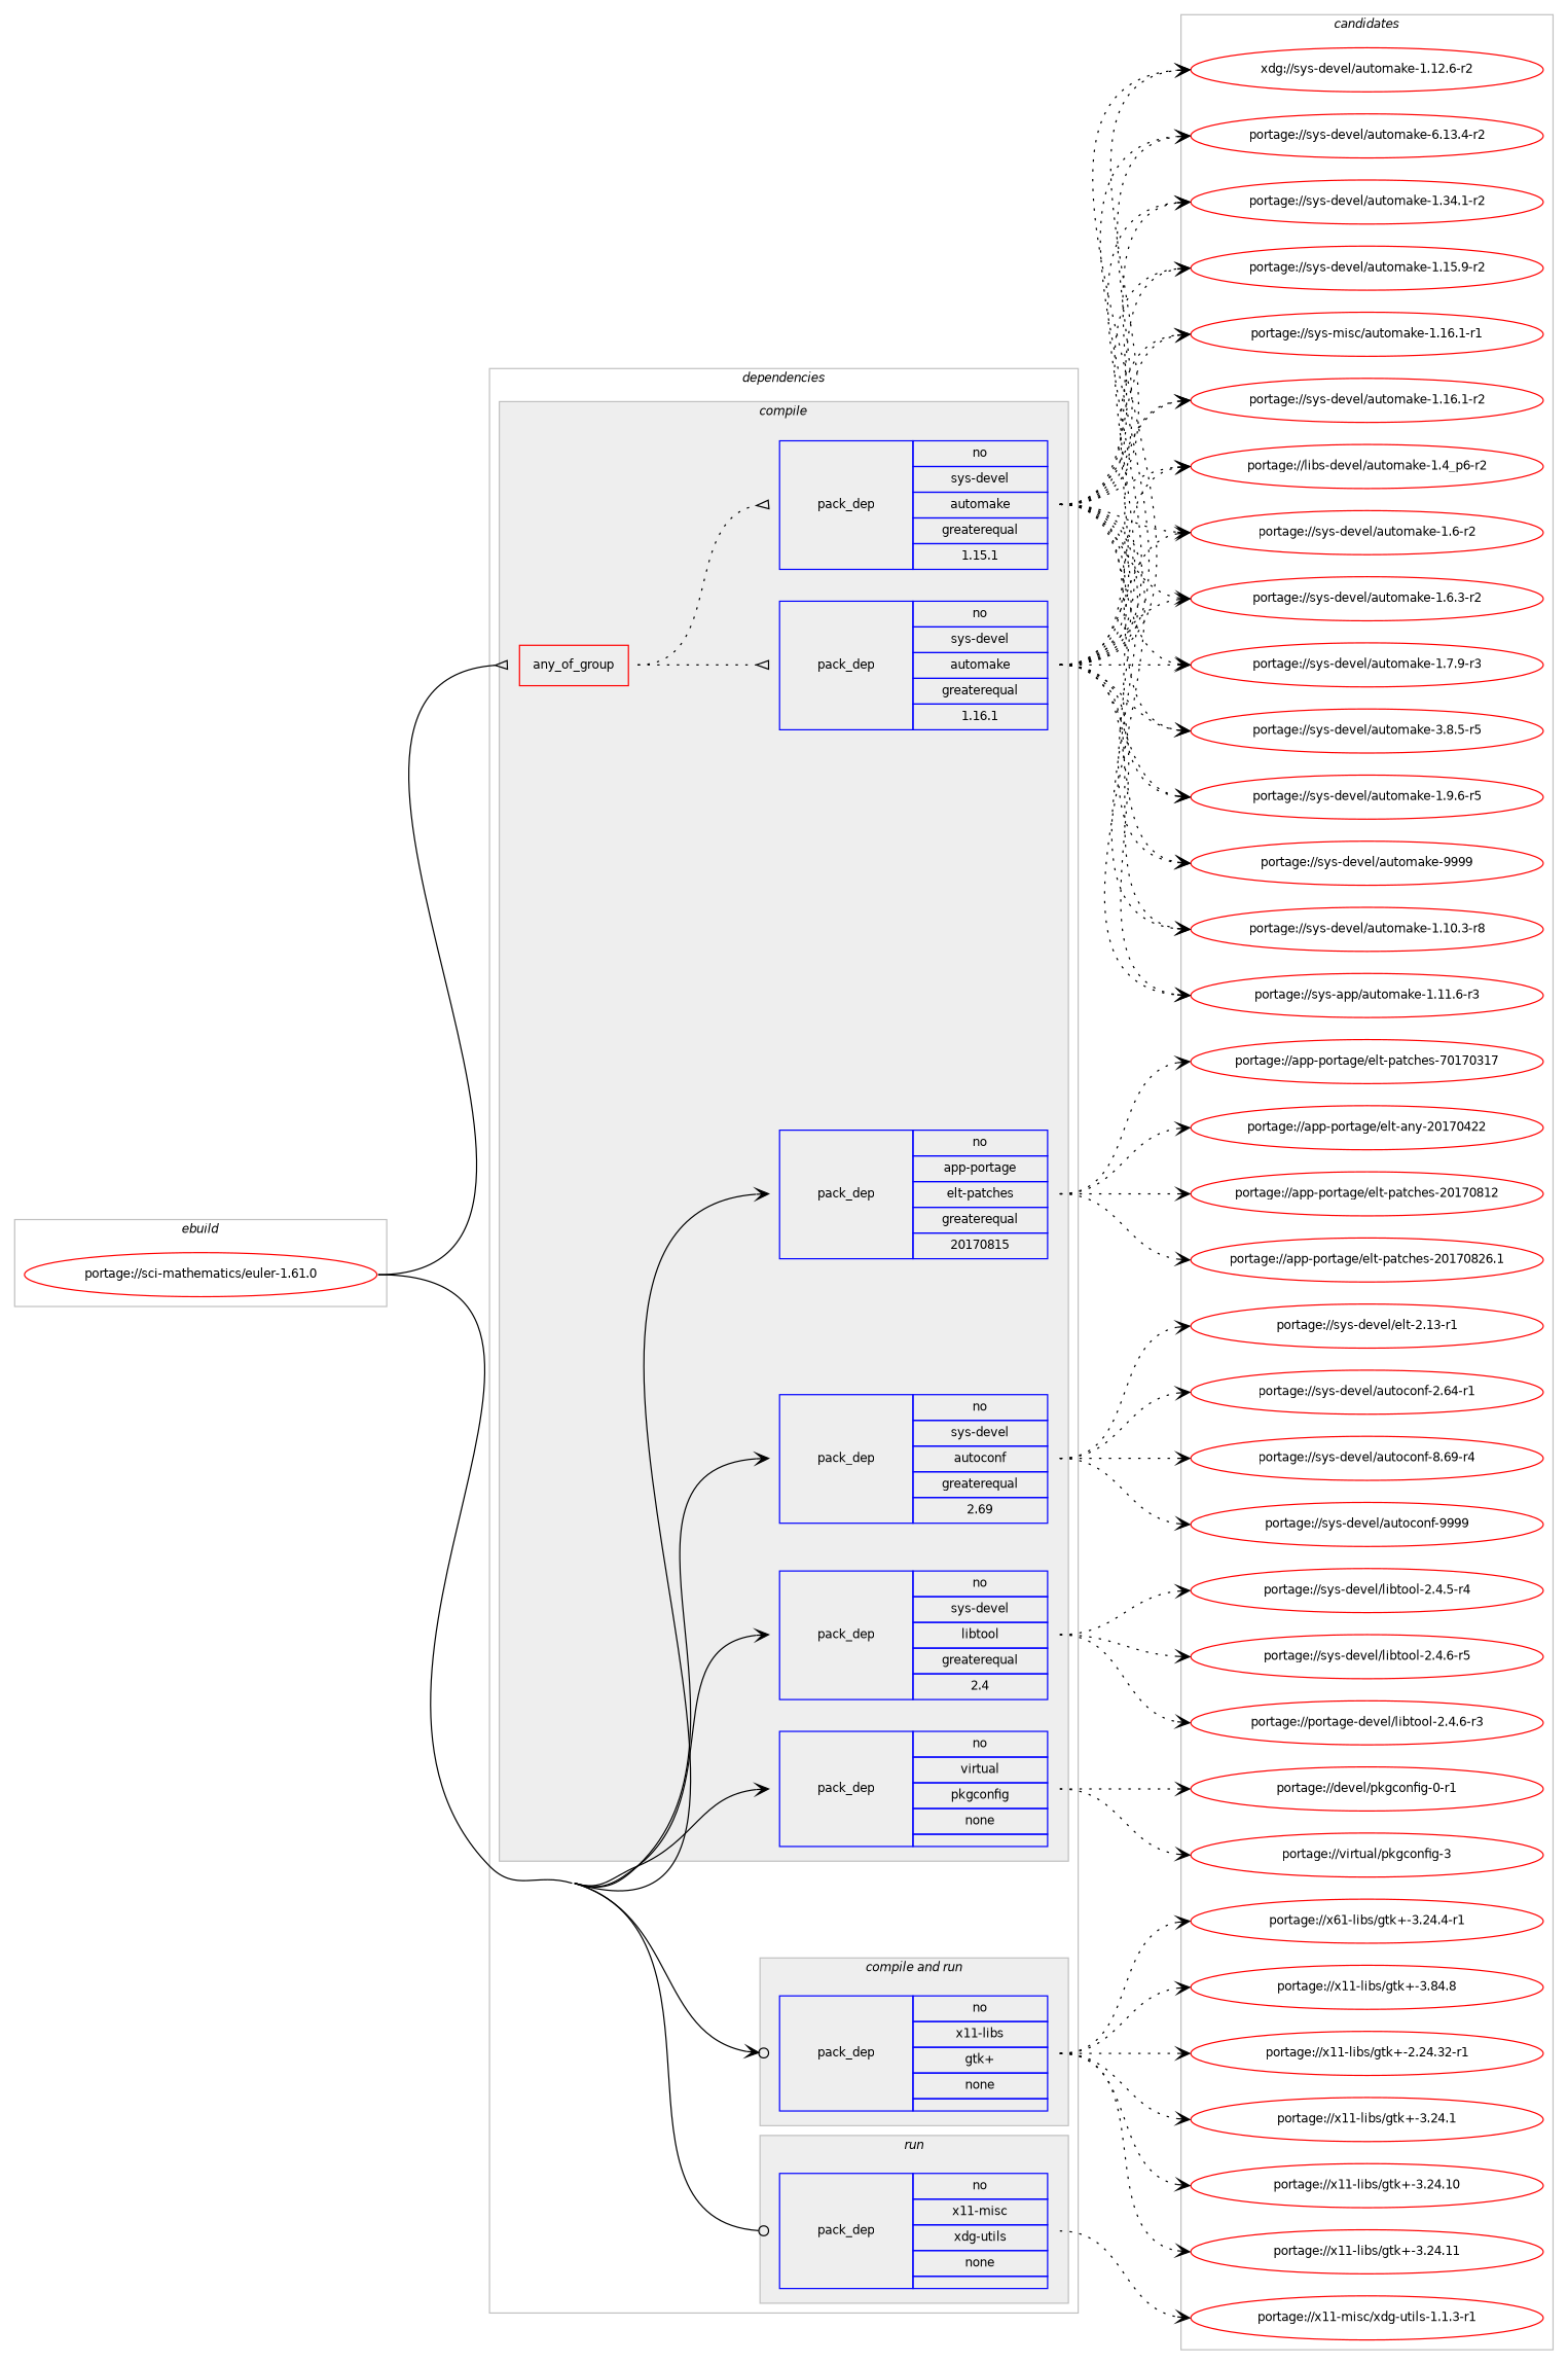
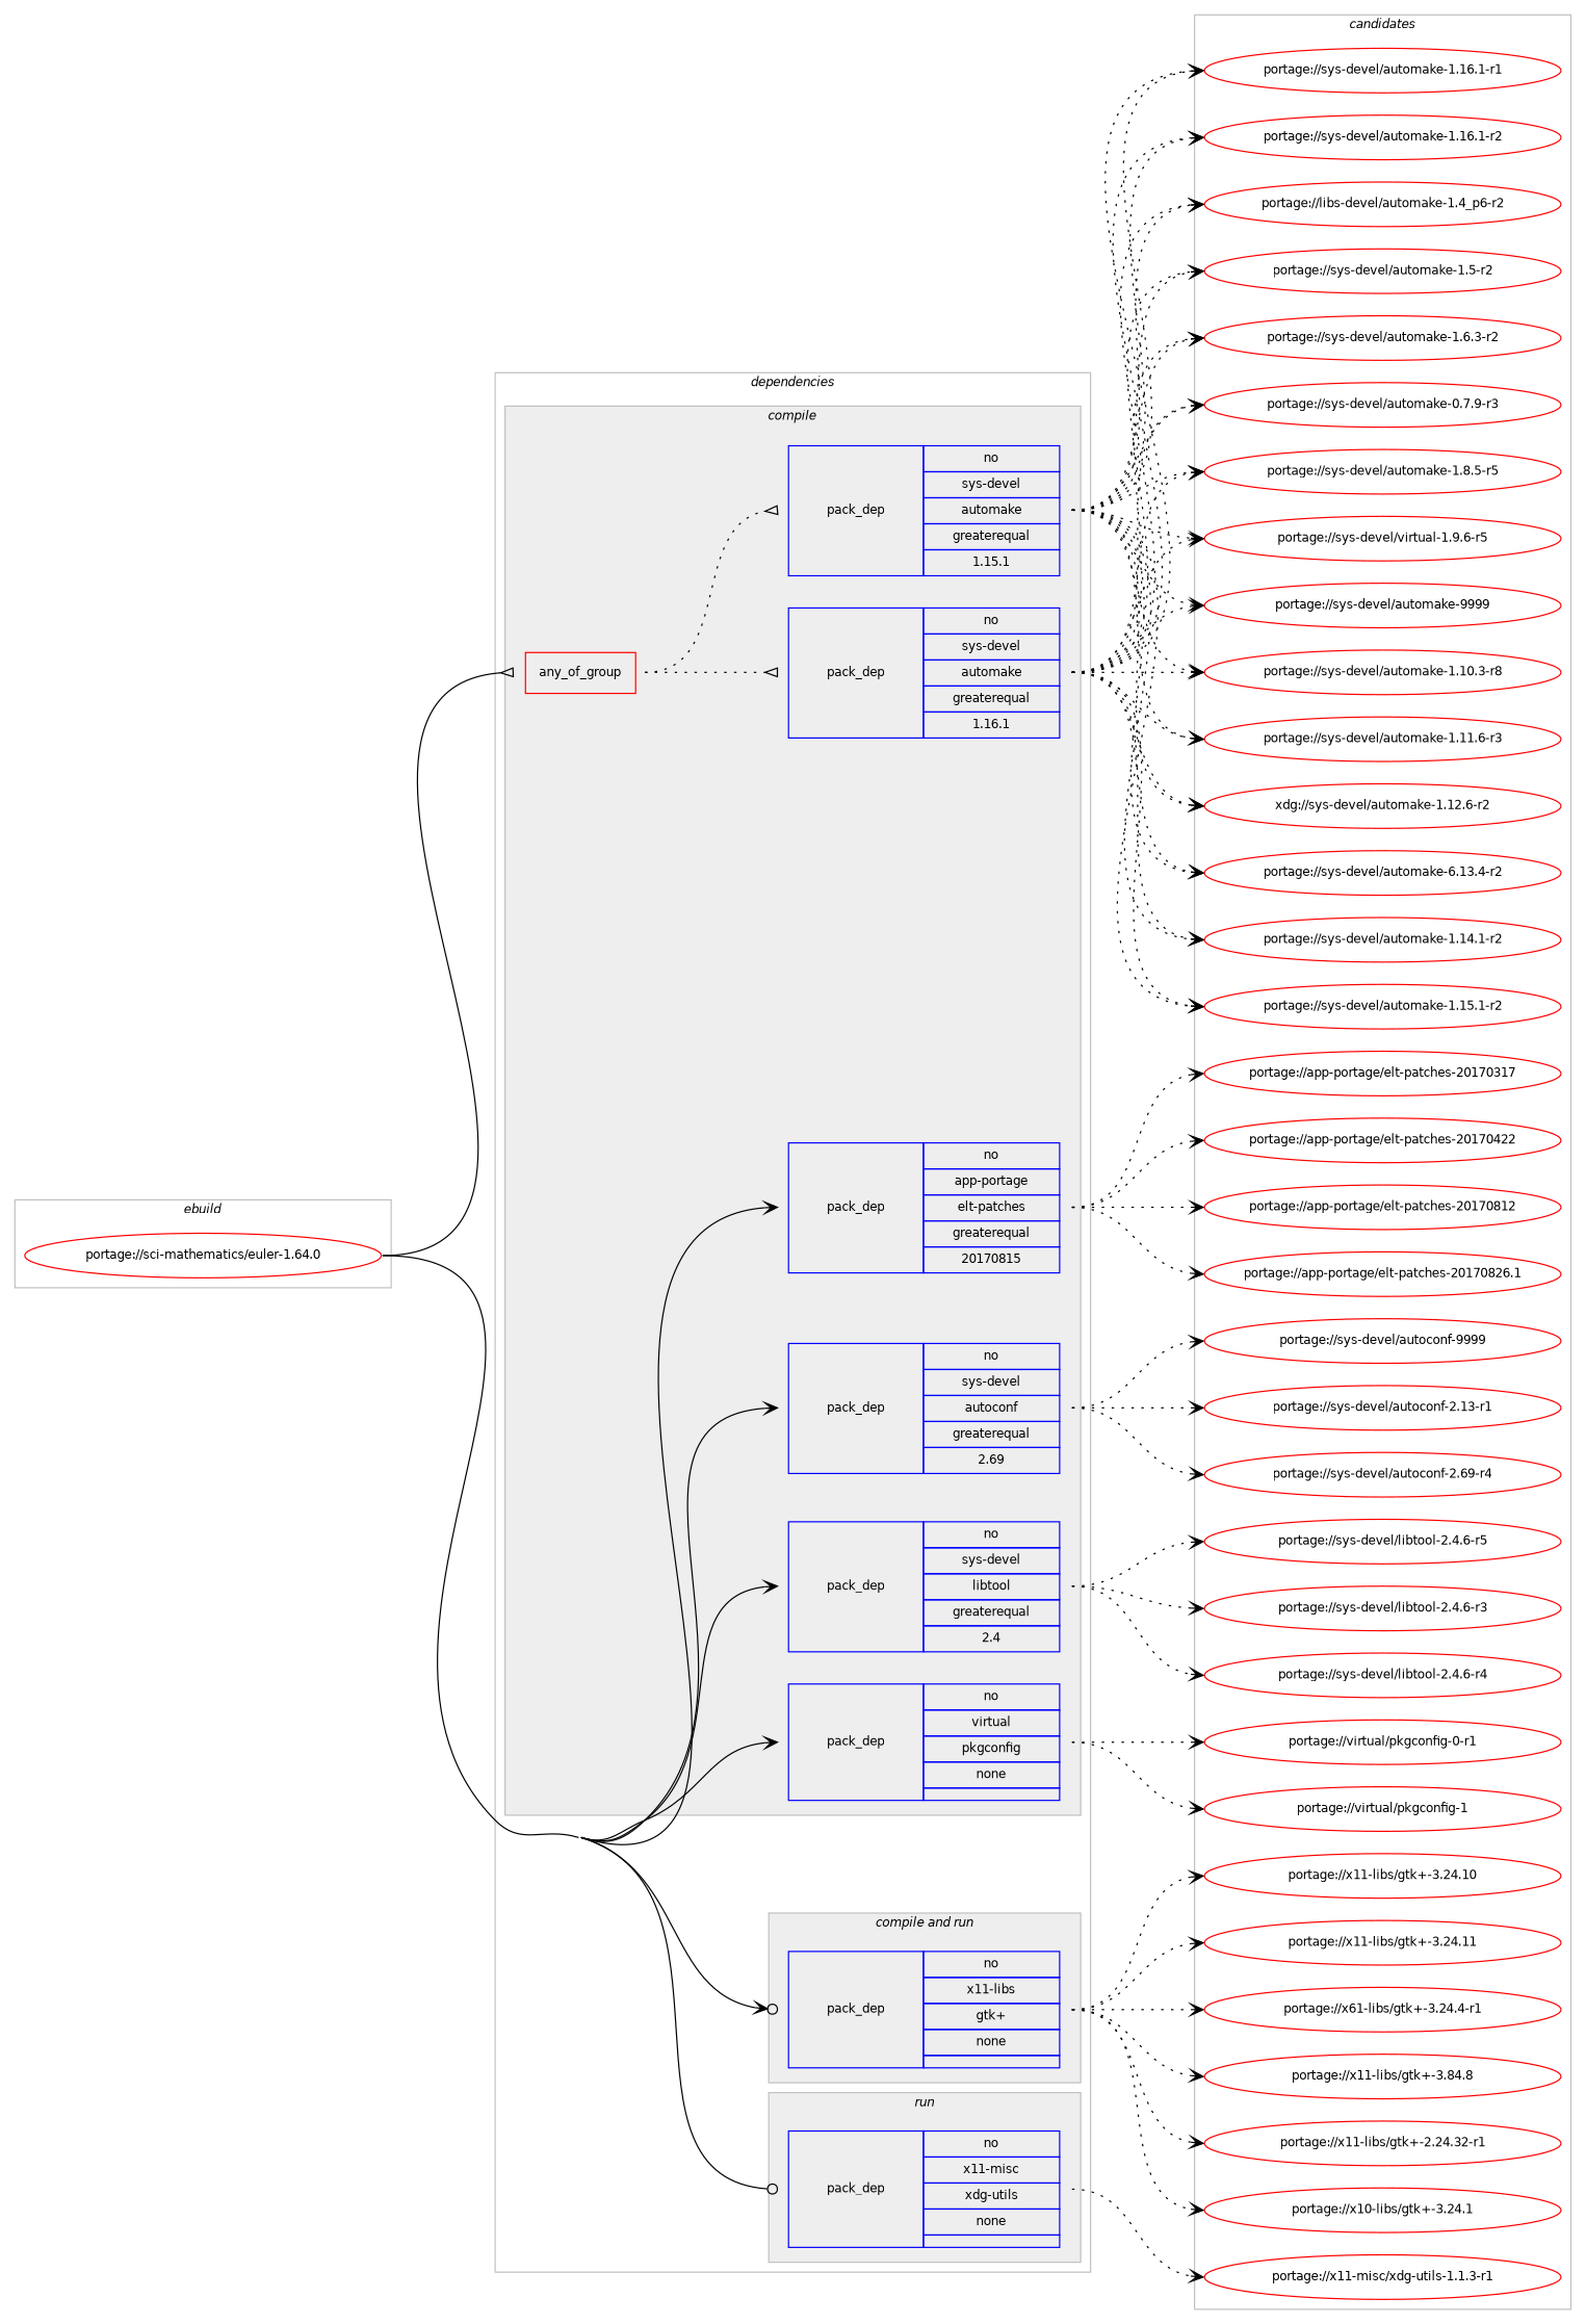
  digraph {
    compound=true
    concentrate=true
    fontname=Helvetica
    fontsize=10
    newrank=true
    rankdir=LR
    ranksep=1.5
    node [color=red fontname=Helvetica fontsize=10]
    edge [arrowhead=vee headport=w style=dotted tailport=e weight=100]
-   n1 [label="portage://sci-mathematics/euler-1.61.0" width=4]
+   n1 [label="portage://sci-mathematics/euler-1.64.0" width=4]
    n2 [color=blue label=<<TABLE BORDER="0" CELLBORDER="1" CELLSPACING="0" CELLPADDING="4" WIDTH="220"><TR><TD ROWSPAN="6" CELLPADDING="30">pack_dep</TD></TR><TR><TD WIDTH="110">no</TD></TR><TR><TD>sys-devel</TD></TR><TR><TD>automake</TD></TR><TR><TD>greaterequal</TD></TR><TR><TD>1.16.1</TD></TR></TABLE>> shape=none]
    n3 [color=blue label=<<TABLE BORDER="0" CELLBORDER="1" CELLSPACING="0" CELLPADDING="4" WIDTH="220"><TR><TD ROWSPAN="6" CELLPADDING="30">pack_dep</TD></TR><TR><TD WIDTH="110">no</TD></TR><TR><TD>sys-devel</TD></TR><TR><TD>automake</TD></TR><TR><TD>greaterequal</TD></TR><TR><TD>1.15.1</TD></TR></TABLE>> shape=none]
    n4 [label=<<TABLE BORDER="0" CELLBORDER="1" CELLSPACING="0" CELLPADDING="4"><TR><TD CELLPADDING="10">any_of_group</TD></TR></TABLE>> shape=none]
    n5 [color=blue label=<<TABLE BORDER="0" CELLBORDER="1" CELLSPACING="0" CELLPADDING="4" WIDTH="220"><TR><TD ROWSPAN="6" CELLPADDING="30">pack_dep</TD></TR><TR><TD WIDTH="110">no</TD></TR><TR><TD>app-portage</TD></TR><TR><TD>elt-patches</TD></TR><TR><TD>greaterequal</TD></TR><TR><TD>20170815</TD></TR></TABLE>> shape=none]
    n6 [color=blue label=<<TABLE BORDER="0" CELLBORDER="1" CELLSPACING="0" CELLPADDING="4" WIDTH="220"><TR><TD ROWSPAN="6" CELLPADDING="30">pack_dep</TD></TR><TR><TD WIDTH="110">no</TD></TR><TR><TD>sys-devel</TD></TR><TR><TD>autoconf</TD></TR><TR><TD>greaterequal</TD></TR><TR><TD>2.69</TD></TR></TABLE>> shape=none]
    n7 [color=blue label=<<TABLE BORDER="0" CELLBORDER="1" CELLSPACING="0" CELLPADDING="4" WIDTH="220"><TR><TD ROWSPAN="6" CELLPADDING="30">pack_dep</TD></TR><TR><TD WIDTH="110">no</TD></TR><TR><TD>sys-devel</TD></TR><TR><TD>libtool</TD></TR><TR><TD>greaterequal</TD></TR><TR><TD>2.4</TD></TR></TABLE>> shape=none]
    n8 [color=blue label=<<TABLE BORDER="0" CELLBORDER="1" CELLSPACING="0" CELLPADDING="4" WIDTH="220"><TR><TD ROWSPAN="6" CELLPADDING="30">pack_dep</TD></TR><TR><TD WIDTH="110">no</TD></TR><TR><TD>virtual</TD></TR><TR><TD>pkgconfig</TD></TR><TR><TD>none</TD></TR><TR><TD></TD></TR></TABLE>> shape=none]
    n9 [color=blue label=<<TABLE BORDER="0" CELLBORDER="1" CELLSPACING="0" CELLPADDING="4" WIDTH="220"><TR><TD ROWSPAN="6" CELLPADDING="30">pack_dep</TD></TR><TR><TD WIDTH="110">no</TD></TR><TR><TD>x11-libs</TD></TR><TR><TD>gtk+</TD></TR><TR><TD>none</TD></TR><TR><TD></TD></TR></TABLE>> shape=none]
    n10 [color=blue label=<<TABLE BORDER="0" CELLBORDER="1" CELLSPACING="0" CELLPADDING="4" WIDTH="220"><TR><TD ROWSPAN="6" CELLPADDING="30">pack_dep</TD></TR><TR><TD WIDTH="110">no</TD></TR><TR><TD>x11-misc</TD></TR><TR><TD>xdg-utils</TD></TR><TR><TD>none</TD></TR><TR><TD></TD></TR></TABLE>> shape=none]
    n11 [label="portage://sys-devel/automake-1.10.3-r8" width=4]
-   n12 [label="portage://sys-app/automake-1.11.6-r3" width=4]
+   n12 [label="portage://sys-devel/automake-1.11.6-r3" width=4]
    n13 [label="xdg://sys-devel/automake-1.12.6-r2" width=4]
    n14 [label="portage://sys-devel/automake-6.13.4-r2" width=4]
-   n15 [label="portage://sys-devel/automake-1.34.1-r2" width=4]
-   n16 [label="portage://sys-devel/automake-1.15.9-r2" width=4]
-   n17 [label="portage://sys-misc/automake-1.16.1-r1" width=4]
+   n15 [label="portage://sys-devel/automake-1.14.1-r2" width=4]
+   n16 [label="portage://sys-devel/automake-1.15.1-r2" width=4]
+   n17 [label="portage://sys-devel/automake-1.16.1-r1" width=4]
    n18 [label="portage://sys-devel/automake-1.16.1-r2" width=4]
    n19 [label="portage://libs-devel/automake-1.4_p6-r2" width=4]
-   n20 [label="portage://sys-devel/automake-1.6-r2" width=4]
+   n20 [label="portage://sys-devel/automake-1.5-r2" width=4]
    n21 [label="portage://sys-devel/automake-1.6.3-r2" width=4]
-   n22 [label="portage://sys-devel/automake-1.7.9-r3" width=4]
-   n23 [label="portage://sys-devel/automake-3.8.5-r5" width=4]
-   n24 [label="portage://sys-devel/automake-1.9.6-r5" width=4]
+   n22 [label="portage://sys-devel/automake-0.7.9-r3" width=4]
+   n23 [label="portage://sys-devel/automake-1.8.5-r5" width=4]
+   n24 [label="portage://sys-devel/virtual-1.9.6-r5" width=4]
    n25 [label="portage://sys-devel/automake-9999" width=4]
-   n26 [label="portage://app-portage/elt-patches-70170317" width=4]
-   n27 [label="portage://app-portage/elt-any-20170422" width=4]
+   n26 [label="portage://app-portage/elt-patches-20170317" width=4]
+   n27 [label="portage://app-portage/elt-patches-20170422" width=4]
    n28 [label="portage://app-portage/elt-patches-20170812" width=4]
    n29 [label="portage://app-portage/elt-patches-20170826.1" width=4]
-   n30 [label="portage://sys-devel/elt-2.13-r1" width=4]
-   n31 [label="portage://sys-devel/autoconf-2.64-r1" width=4]
-   n32 [label="portage://sys-devel/autoconf-8.69-r4" width=4]
+   n30 [label="portage://sys-devel/autoconf-2.13-r1" width=4]
+   n32 [label="portage://sys-devel/autoconf-2.69-r4" width=4]
    n33 [label="portage://sys-devel/autoconf-9999" width=4]
-   n34 [label="portage://portage-devel/libtool-2.4.6-r3" width=4]
-   n35 [label="portage://sys-devel/libtool-2.4.5-r4" width=4]
+   n34 [label="portage://sys-devel/libtool-2.4.6-r3" width=4]
+   n35 [label="portage://sys-devel/libtool-2.4.6-r4" width=4]
    n36 [label="portage://sys-devel/libtool-2.4.6-r5" width=4]
-   n37 [label="portage://devel/pkgconfig-0-r1" width=4]
-   n38 [label="portage://virtual/pkgconfig-3" width=4]
+   n37 [label="portage://virtual/pkgconfig-0-r1" width=4]
+   n38 [label="portage://virtual/pkgconfig-1" width=4]
    n39 [label="portage://x11-libs/gtk+-2.24.32-r1" width=4]
-   n40 [label="portage://x11-libs/gtk+-3.24.1" width=4]
+   n40 [label="portage://x10-libs/gtk+-3.24.1" width=4]
    n41 [label="portage://x11-libs/gtk+-3.24.10" width=4]
    n42 [label="portage://x11-libs/gtk+-3.24.11" width=4]
    n43 [label="portage://x61-libs/gtk+-3.24.4-r1" width=4]
    n44 [label="portage://x11-libs/gtk+-3.84.8" width=4]
    n45 [label="portage://x11-misc/xdg-utils-1.1.3-r1" width=4]
    subgraph cluster_1 {
      color=gray
      label=<<i>ebuild</i>>
      rank=same
      n1
    }
    subgraph cluster_2 {
      color=gray
      label=<<i>dependencies</i>>
      subgraph cluster_3 {
        color=gray
        fillcolor="#eeeeee"
        label=<<i>compile</i>>
        style=filled
        subgraph sub_4 {
          color=gray
          fillcolor="#eeeeee"
          label=<<i>compile</i>>
          style=filled
          n4
          subgraph sub_5 {
            color=gray
            fillcolor="#eeeeee"
            label=<<i>compile</i>>
            style=filled
            n2
          }
          subgraph sub_6 {
            color=gray
            fillcolor="#eeeeee"
            label=<<i>compile</i>>
            style=filled
            n3
          }
        }
        subgraph sub_7 {
          color=gray
          fillcolor="#eeeeee"
          label=<<i>compile</i>>
          style=filled
          n5
        }
        subgraph sub_8 {
          color=gray
          fillcolor="#eeeeee"
          label=<<i>compile</i>>
          style=filled
          n6
        }
        subgraph sub_9 {
          color=gray
          fillcolor="#eeeeee"
          label=<<i>compile</i>>
          style=filled
          n7
        }
        subgraph sub_10 {
          color=gray
          fillcolor="#eeeeee"
          label=<<i>compile</i>>
          style=filled
          n8
        }
      }
      subgraph cluster_11 {
        color=gray
        fillcolor="#eeeeee"
        label=<<i>compile and run</i>>
        style=filled
        subgraph sub_12 {
          color=gray
          fillcolor="#eeeeee"
          label=<<i>compile and run</i>>
          style=filled
          n9
        }
      }
      subgraph cluster_13 {
        color=gray
        fillcolor="#eeeeee"
        label=<<i>run</i>>
        style=filled
        subgraph sub_14 {
          color=gray
          fillcolor="#eeeeee"
          label=<<i>run</i>>
          style=filled
          n10
        }
      }
    }
    subgraph cluster_15 {
      color=gray
      label=<<i>candidates</i>>
      rank=same
      subgraph sub_16 {
        color=black
        label=<<i>candidates</i>>
        nodesep=1
        rank=same
        n11
        n12
        n13
        n14
        n15
        n16
        n17
        n18
        n19
        n20
        n21
        n22
        n23
        n24
        n25
      }
      subgraph sub_17 {
        color=black
        label=<<i>candidates</i>>
        nodesep=1
        rank=same
        n11
        n12
        n13
        n14
        n15
        n16
        n17
        n18
        n19
        n20
        n21
        n22
        n23
        n24
        n25
      }
      subgraph sub_18 {
        color=black
        label=<<i>candidates</i>>
        nodesep=1
        rank=same
        n26
        n27
        n28
        n29
      }
      subgraph sub_19 {
        color=black
        label=<<i>candidates</i>>
        nodesep=1
        rank=same
        n30
-       n31
        n32
        n33
      }
      subgraph sub_20 {
        color=black
        label=<<i>candidates</i>>
        nodesep=1
        rank=same
        n34
        n35
        n36
      }
      subgraph sub_21 {
        color=black
        label=<<i>candidates</i>>
        nodesep=1
        rank=same
        n37
        n38
      }
      subgraph sub_22 {
        color=black
        label=<<i>candidates</i>>
        nodesep=1
        rank=same
        n39
        n40
        n41
        n42
        n43
        n44
      }
      subgraph sub_23 {
        color=black
        label=<<i>candidates</i>>
        nodesep=1
        rank=same
        n45
      }
    }
    n1 -> n4 [arrowhead=oinv style=solid weight=20]
    n1 -> n5 [style=solid weight=20]
    n1 -> n6 [style=solid weight=20]
    n1 -> n7 [style=solid weight=20]
    n1 -> n8 [style=solid weight=20]
    n1 -> n9 [arrowhead=odotvee style=solid weight=20]
    n1 -> n10 [arrowhead=odot style=solid weight=20]
    n2 -> n11
    n2 -> n12
    n2 -> n13
    n2 -> n14
    n2 -> n15
    n2 -> n16
    n2 -> n17
    n2 -> n18
    n2 -> n19
    n2 -> n20
    n2 -> n21
    n2 -> n22
    n2 -> n23
    n2 -> n24
    n2 -> n25
    n3 -> n11
    n3 -> n12
    n3 -> n13
    n3 -> n14
    n3 -> n15
    n3 -> n16
    n3 -> n17
    n3 -> n18
    n3 -> n19
    n3 -> n20
    n3 -> n21
    n3 -> n22
    n3 -> n23
    n3 -> n24
    n3 -> n25
    n4 -> n2 [arrowhead=oinv weight=20]
    n4 -> n3 [arrowhead=oinv weight=20]
    n5 -> n26
    n5 -> n27
    n5 -> n28
    n5 -> n29
    n6 -> n30
-   n6 -> n31
    n6 -> n32
    n6 -> n33
    n7 -> n34
    n7 -> n35
    n7 -> n36
    n8 -> n37
    n8 -> n38
    n9 -> n39
    n9 -> n40
    n9 -> n41
    n9 -> n42
    n9 -> n43
    n9 -> n44
    n10 -> n45
  }
